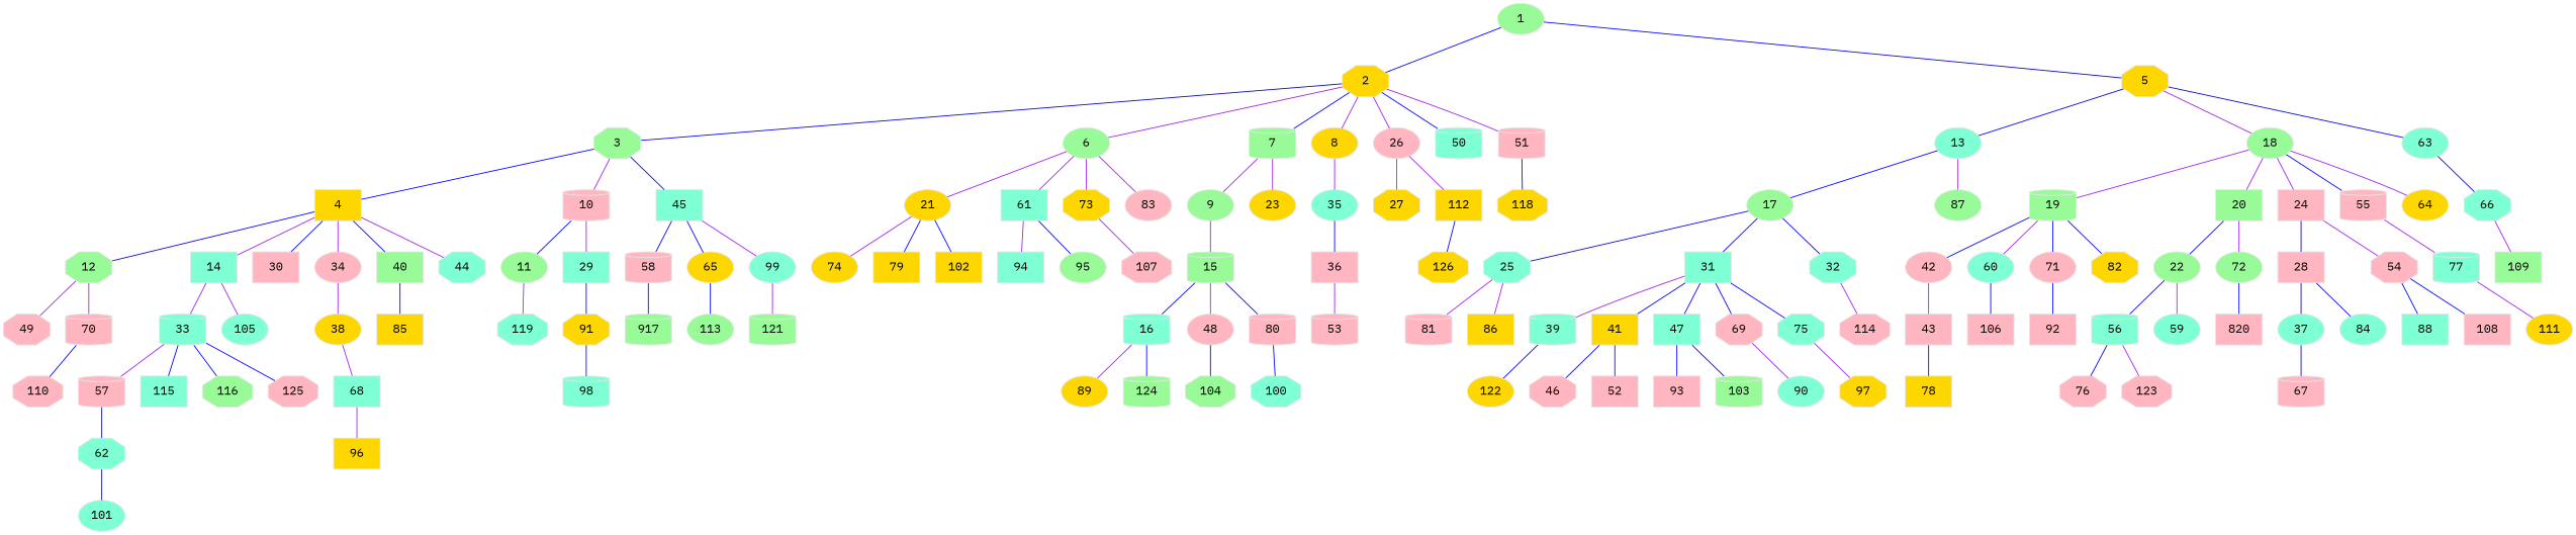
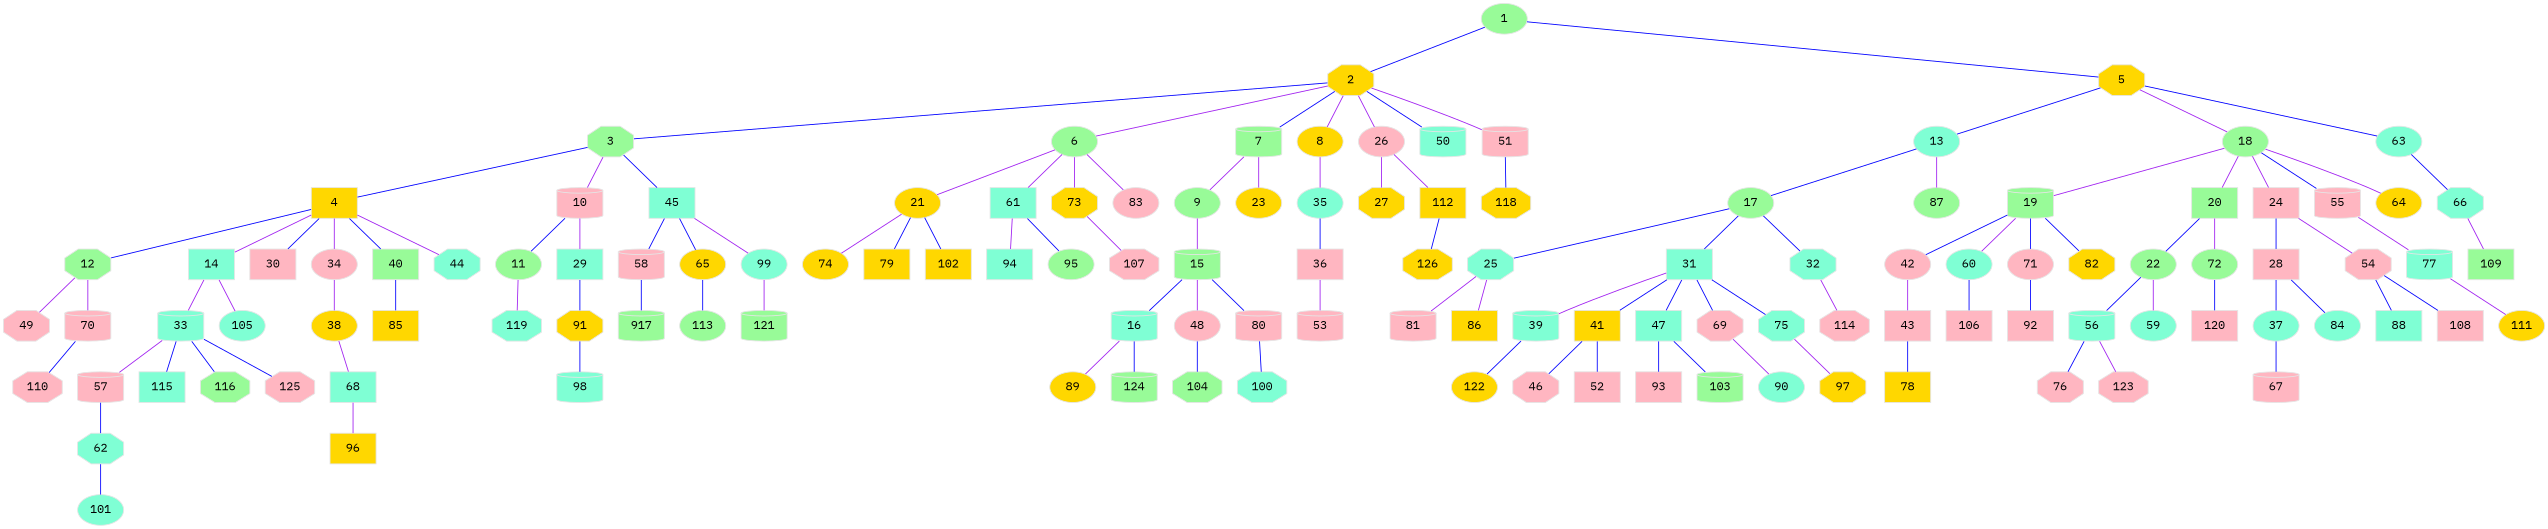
  graph {
    fontname="IBM Plex Mono"
    node [color=gray90 fillcolor=lightpink fontname="IBM Plex Mono" shape=ellipse style=filled]
    edge [color=blue fontname="IBM Plex Mono"]
    1 [fillcolor=palegreen]
    2 [fillcolor=gold shape=octagon]
    5 [fillcolor=gold shape=octagon]
    3 [fillcolor=palegreen shape=octagon]
    6 [fillcolor=palegreen]
    7 [fillcolor=palegreen shape=cylinder]
    8 [fillcolor=gold]
    26
    50 [fillcolor=aquamarine shape=cylinder]
    51 [shape=cylinder]
    13 [fillcolor=aquamarine]
    18 [fillcolor=palegreen]
    63 [fillcolor=aquamarine]
    4 [fillcolor=gold shape=box]
    10 [shape=cylinder]
    45 [fillcolor=aquamarine shape=box]
    21 [fillcolor=gold]
    61 [fillcolor=aquamarine shape=box]
    73 [fillcolor=gold shape=octagon]
    83
    9 [fillcolor=palegreen]
    23 [fillcolor=gold]
    35 [fillcolor=aquamarine]
    27 [fillcolor=gold shape=octagon]
    112 [fillcolor=gold shape=box]
    118 [fillcolor=gold shape=octagon]
    12 [fillcolor=palegreen shape=octagon]
    14 [fillcolor=aquamarine shape=box]
    30 [shape=box]
    34
    40 [fillcolor=palegreen shape=box]
    44 [fillcolor=aquamarine shape=octagon]
    11 [fillcolor=palegreen]
    29 [fillcolor=aquamarine shape=box]
    58 [shape=cylinder]
    65 [fillcolor=gold]
    99 [fillcolor=aquamarine]
    49 [shape=octagon]
    70 [shape=cylinder]
    33 [fillcolor=aquamarine shape=cylinder]
    105 [fillcolor=aquamarine]
    38 [fillcolor=gold]
    85 [fillcolor=gold shape=box]
    17 [fillcolor=palegreen]
    87 [fillcolor=palegreen]
    19 [fillcolor=palegreen shape=cylinder]
    20 [fillcolor=palegreen shape=box]
    24 [shape=box]
    55 [shape=cylinder]
    64 [fillcolor=gold]
    66 [fillcolor=aquamarine shape=octagon]
    74 [fillcolor=gold]
    79 [fillcolor=gold shape=box]
    102 [fillcolor=gold shape=box]
    94 [fillcolor=aquamarine shape=box]
    95 [fillcolor=palegreen]
    107 [shape=octagon]
    15 [fillcolor=palegreen shape=cylinder]
    36 [shape=box]
    16 [fillcolor=aquamarine shape=cylinder]
    48
    80 [shape=cylinder]
    119 [fillcolor=aquamarine shape=octagon]
    91 [fillcolor=gold shape=octagon]
    110 [shape=octagon]
    25 [fillcolor=aquamarine shape=octagon]
    31 [fillcolor=aquamarine shape=box]
    32 [fillcolor=aquamarine shape=octagon]
    57 [shape=cylinder]
    115 [fillcolor=aquamarine shape=box]
    116 [fillcolor=palegreen shape=octagon]
    125 [shape=octagon]
    89 [fillcolor=gold]
    124 [fillcolor=palegreen shape=cylinder]
    104 [fillcolor=palegreen shape=octagon]
    100 [fillcolor=aquamarine shape=octagon]
    81 [shape=cylinder]
    86 [fillcolor=gold shape=box]
    39 [fillcolor=aquamarine shape=cylinder]
    41 [fillcolor=gold shape=box]
    47 [fillcolor=aquamarine shape=box]
    69 [shape=octagon]
    75 [fillcolor=aquamarine shape=octagon]
    114 [shape=octagon]
    42
    60 [fillcolor=aquamarine]
    71
    82 [fillcolor=gold shape=octagon]
    22 [fillcolor=palegreen]
    72 [fillcolor=palegreen]
    28 [shape=box]
    54 [shape=octagon]
    77 [fillcolor=aquamarine shape=cylinder]
    43 [shape=box]
    106 [shape=box]
    92 [shape=box]
    56 [fillcolor=aquamarine shape=cylinder]
    59 [fillcolor=aquamarine]
-   120 [shape=box label=820]
+   120 [shape=box]
    76 [shape=octagon]
    123 [shape=octagon]
    37 [fillcolor=aquamarine]
    84 [fillcolor=aquamarine]
    88 [fillcolor=aquamarine shape=box]
    108 [shape=box]
    126 [fillcolor=gold shape=octagon]
    67 [shape=cylinder]
    98 [fillcolor=aquamarine shape=cylinder]
    122 [fillcolor=gold]
    46 [shape=octagon]
    52 [shape=box]
    93 [shape=box]
    103 [fillcolor=palegreen shape=cylinder]
    90 [fillcolor=aquamarine]
    97 [fillcolor=gold shape=octagon]
    62 [fillcolor=aquamarine shape=octagon]
    68 [fillcolor=aquamarine shape=box]
    53 [shape=cylinder]
    96 [fillcolor=gold shape=box]
    78 [fillcolor=gold shape=box]
    n121 [fillcolor=palegreen label=917 shape=cylinder]
    113 [fillcolor=palegreen]
    121 [fillcolor=palegreen shape=cylinder]
    111 [fillcolor=gold]
    101 [fillcolor=aquamarine]
    109 [fillcolor=palegreen shape=box]
    1 -- 2
    1 -- 5
    2 -- 3
    2 -- 6 [color=purple]
    2 -- 7
    2 -- 8 [color=purple]
    2 -- 26 [color=purple]
    2 -- 50
    2 -- 51 [color=purple]
    5 -- 13
    5 -- 18 [color=purple]
    5 -- 63
    3 -- 4
    3 -- 10 [color=purple]
    3 -- 45
    6 -- 21 [color=purple]
    6 -- 61 [color=purple]
    6 -- 73 [color=purple]
    6 -- 83 [color=purple]
    7 -- 9 [color=purple]
    7 -- 23 [color=purple]
    8 -- 35 [color=purple]
    26 -- 27 [color=purple]
    26 -- 112 [color=purple]
    51 -- 118
    13 -- 17
    13 -- 87 [color=purple]
    18 -- 19 [color=purple]
    18 -- 20 [color=purple]
    18 -- 24 [color=purple]
    18 -- 55
    18 -- 64 [color=purple]
    63 -- 66
    4 -- 12
    4 -- 14 [color=purple]
    4 -- 30
    4 -- 34 [color=purple]
    4 -- 40
    4 -- 44 [color=purple]
    10 -- 11
    10 -- 29 [color=purple]
    45 -- 58
    45 -- 65
    45 -- 99 [color=purple]
    21 -- 74 [color=purple]
    21 -- 79
    21 -- 102
    61 -- 94 [color=purple]
    61 -- 95
    73 -- 107 [color=purple]
    9 -- 15 [color=purple]
    35 -- 36
    112 -- 126
    12 -- 49 [color=purple]
    12 -- 70 [color=purple]
    14 -- 33 [color=purple]
    14 -- 105 [color=purple]
    34 -- 38 [color=purple]
    40 -- 85
    11 -- 119 [color=purple]
    29 -- 91
    58 -- n121
    65 -- 113
    99 -- 121 [color=purple]
    70 -- 110
    33 -- 57 [color=purple]
    33 -- 115
    33 -- 116
    33 -- 125
    38 -- 68 [color=purple]
    17 -- 25
    17 -- 31
    17 -- 32
    19 -- 42
    19 -- 60 [color=purple]
    19 -- 71
    19 -- 82
    20 -- 22
    20 -- 72 [color=purple]
    24 -- 28
    24 -- 54 [color=purple]
    55 -- 77 [color=purple]
    66 -- 109 [color=purple]
    15 -- 16
    15 -- 48 [color=purple]
    15 -- 80
    36 -- 53 [color=purple]
    16 -- 89 [color=purple]
    16 -- 124
    48 -- 104
    80 -- 100
    91 -- 98
    25 -- 81 [color=purple]
    25 -- 86 [color=purple]
    31 -- 39 [color=purple]
    31 -- 41
    31 -- 47
    31 -- 69
    31 -- 75
    32 -- 114 [color=purple]
    57 -- 62
    39 -- 122
    41 -- 46
    41 -- 52
    47 -- 93
    47 -- 103
    69 -- 90 [color=purple]
    75 -- 97 [color=purple]
    42 -- 43 [color=purple]
    60 -- 106
    71 -- 92
    22 -- 56
    22 -- 59 [color=purple]
    72 -- 120
    28 -- 37
    28 -- 84
    54 -- 88
    54 -- 108
    77 -- 111 [color=purple]
    43 -- 78
    56 -- 76
    56 -- 123 [color=purple]
    37 -- 67
    62 -- 101
    68 -- 96 [color=purple]
  }
